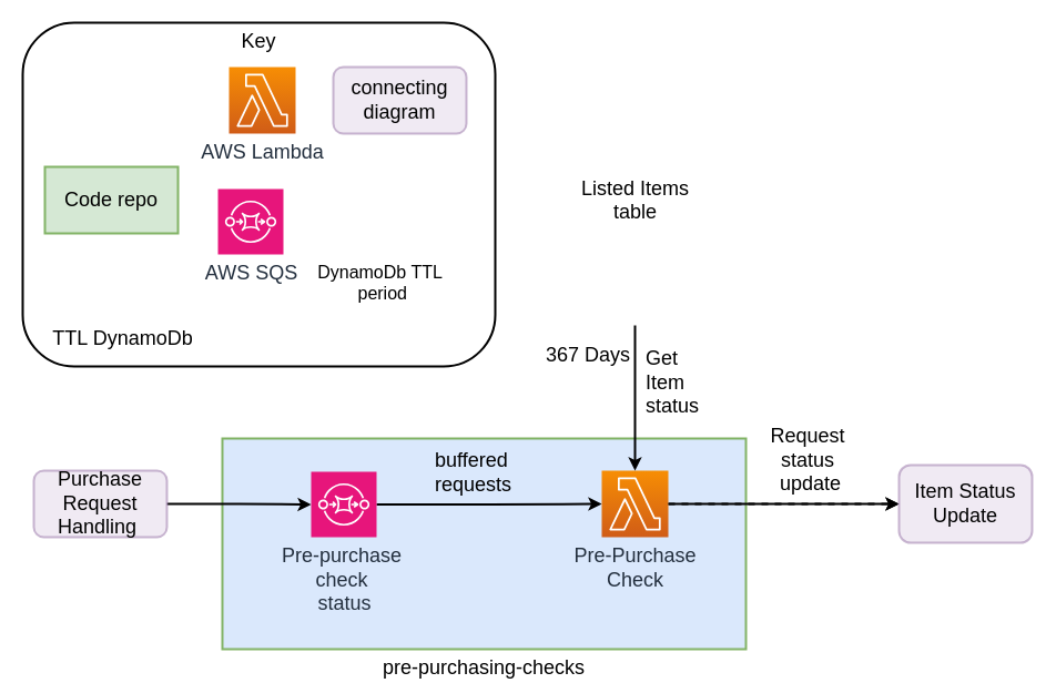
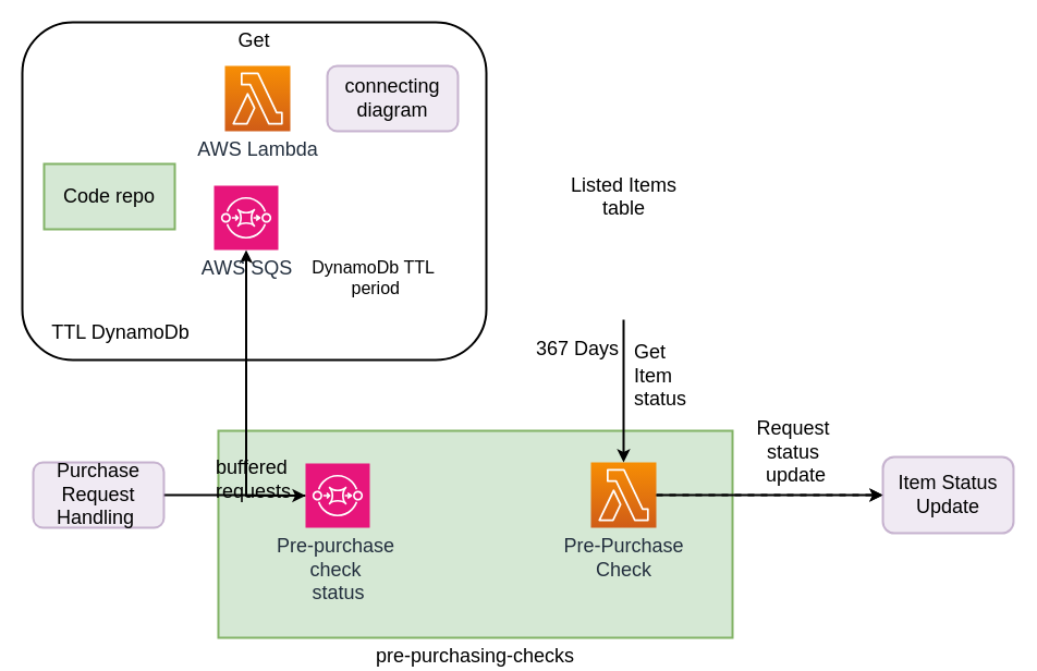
  <mxCell id="0" />
  <mxCell id="1" parent="0" />
- <mxCell id="2" value="pre-purchasing-checks" style="rounded=0;whiteSpace=wrap;html=1;fillColor=#dae8fc;strokeColor=#82b366;labelPosition=center;verticalLabelPosition=bottom;align=center;verticalAlign=top;fontSize=18;labelBackgroundColor=none;strokeWidth=2;" vertex="1" parent="1"><mxGeometry x="200" y="395" width="472" height="190" as="geometry" /></mxCell>
- <mxCell id="3" value="Key" style="rounded=1;whiteSpace=wrap;html=1;labelPosition=center;verticalLabelPosition=middle;align=center;verticalAlign=top;fontSize=18;labelBackgroundColor=none;strokeWidth=2;" vertex="1" parent="1"><mxGeometry x="20" y="20" width="426" height="310" as="geometry" /></mxCell>
+ <mxCell id="2" value="pre-purchasing-checks" style="rounded=0;whiteSpace=wrap;html=1;fillColor=#d5e8d4;strokeColor=#82b366;labelPosition=center;verticalLabelPosition=bottom;align=center;verticalAlign=top;fontSize=18;labelBackgroundColor=none;strokeWidth=2;" vertex="1" parent="1"><mxGeometry x="200" y="395" width="472" height="190" as="geometry" /></mxCell>
+ <mxCell id="3" value="Get" style="rounded=1;whiteSpace=wrap;html=1;labelPosition=center;verticalLabelPosition=middle;align=center;verticalAlign=top;fontSize=18;labelBackgroundColor=none;strokeWidth=2;" vertex="1" parent="1"><mxGeometry x="20" y="20" width="426" height="310" as="geometry" /></mxCell>
  <mxCell id="4" style="edgeStyle=orthogonalEdgeStyle;rounded=0;orthogonalLoop=1;jettySize=auto;html=1;flowAnimation=0;entryX=0;entryY=0.5;entryDx=0;entryDy=0;entryPerimeter=0;fontSize=18;labelBackgroundColor=none;strokeWidth=2;" edge="1" parent="1" source="5" target="10"><mxGeometry relative="1" as="geometry"><mxPoint x="312" y="415" as="targetPoint" /></mxGeometry></mxCell>
  <mxCell id="5" value="Purchase Request Handling&amp;nbsp;" style="rounded=1;whiteSpace=wrap;html=1;fillColor=#e1d5e7;strokeColor=#9673a6;fontSize=18;strokeWidth=2;labelBackgroundColor=none;opacity=50;" vertex="1" parent="1"><mxGeometry x="30" y="424" width="120" height="60" as="geometry" /></mxCell>
  <mxCell id="6" value="Code repo" style="rounded=0;whiteSpace=wrap;html=1;fillColor=#d5e8d4;strokeColor=#82b366;fontSize=18;labelBackgroundColor=none;strokeWidth=2;" vertex="1" parent="1"><mxGeometry x="40" y="150" width="120" height="60" as="geometry" /></mxCell>
- <mxCell id="7" value="buffered&lt;div&gt;requests&lt;/div&gt;" style="edgeStyle=orthogonalEdgeStyle;rounded=0;orthogonalLoop=1;jettySize=auto;html=1;entryX=0;entryY=0.5;entryDx=0;entryDy=0;entryPerimeter=0;fontSize=18;labelBackgroundColor=none;strokeWidth=2;align=left;" edge="1" parent="1" source="10" target="9"><mxGeometry x="-0.499" y="30" relative="1" as="geometry"><mxPoint x="582" y="455" as="sourcePoint" /><mxPoint x="626" y="455.471" as="targetPoint" /><mxPoint y="1" as="offset" /></mxGeometry></mxCell>
+ <mxCell id="7" value="buffered&lt;div&gt;requests&lt;/div&gt;" style="edgeStyle=orthogonalEdgeStyle;rounded=0;orthogonalLoop=1;jettySize=auto;html=1;fontSize=18;labelBackgroundColor=none;strokeWidth=2;align=left;" edge="1" parent="1" source="10" target="17"><mxGeometry x="-0.499" y="30" relative="1" as="geometry"><mxPoint x="582" y="455" as="sourcePoint" /><mxPoint x="626" y="455.471" as="targetPoint" /><mxPoint y="1" as="offset" /></mxGeometry></mxCell>
  <mxCell id="8" style="edgeStyle=orthogonalEdgeStyle;rounded=0;orthogonalLoop=1;jettySize=auto;html=1;entryX=0;entryY=0.5;entryDx=0;entryDy=0;strokeWidth=2;" edge="1" parent="1" source="9" target="15"><mxGeometry relative="1" as="geometry" /></mxCell>
  <mxCell id="9" value="Pre-Purchase&lt;div&gt;Check&lt;/div&gt;" style="sketch=0;points=[[0,0,0],[0.25,0,0],[0.5,0,0],[0.75,0,0],[1,0,0],[0,1,0],[0.25,1,0],[0.5,1,0],[0.75,1,0],[1,1,0],[0,0.25,0],[0,0.5,0],[0,0.75,0],[1,0.25,0],[1,0.5,0],[1,0.75,0]];outlineConnect=0;fontColor=#232F3E;gradientColor=#F78E04;gradientDirection=north;fillColor=#D05C17;strokeColor=#ffffff;dashed=0;verticalLabelPosition=bottom;verticalAlign=top;align=center;html=1;fontSize=18;fontStyle=0;aspect=fixed;shape=mxgraph.aws4.resourceIcon;resIcon=mxgraph.aws4.lambda;labelBackgroundColor=none;strokeWidth=2;" vertex="1" parent="1"><mxGeometry x="542" y="424" width="60" height="60" as="geometry" /></mxCell>
  <mxCell id="10" value="Pre-purchase&amp;nbsp;&lt;div&gt;check&amp;nbsp;&lt;/div&gt;&lt;div&gt;status&lt;/div&gt;" style="sketch=0;points=[[0,0,0],[0.25,0,0],[0.5,0,0],[0.75,0,0],[1,0,0],[0,1,0],[0.25,1,0],[0.5,1,0],[0.75,1,0],[1,1,0],[0,0.25,0],[0,0.5,0],[0,0.75,0],[1,0.25,0],[1,0.5,0],[1,0.75,0]];outlineConnect=0;fontColor=#232F3E;fillColor=#E7157B;strokeColor=#ffffff;dashed=0;verticalLabelPosition=bottom;verticalAlign=top;align=center;html=1;fontSize=18;fontStyle=0;aspect=fixed;shape=mxgraph.aws4.resourceIcon;resIcon=mxgraph.aws4.sqs;labelBackgroundColor=none;strokeWidth=2;" vertex="1" parent="1"><mxGeometry x="280" y="425" width="59" height="59" as="geometry" /></mxCell>
  <mxCell id="11" value="TTL DynamoDb" style="shape=image;html=1;verticalAlign=top;verticalLabelPosition=bottom;imageAspect=0;aspect=fixed;image=https://cdn2.iconfinder.com/data/icons/amazon-aws-stencils/100/Database_copy_DynamoDB-128.png;fontSize=18;labelBackgroundColor=none;strokeWidth=2;" vertex="1" parent="1"><mxGeometry x="76" y="220" width="68" height="68" as="geometry" /></mxCell>
  <mxCell id="12" value="Get&lt;div&gt;Item&amp;nbsp;&lt;/div&gt;&lt;div style=&quot;&quot;&gt;status&lt;/div&gt;" style="edgeStyle=orthogonalEdgeStyle;rounded=0;orthogonalLoop=1;jettySize=auto;html=1;fontSize=18;labelBackgroundColor=none;strokeWidth=2;align=left;startArrow=none;startFill=0;entryX=0.5;entryY=0;entryDx=0;entryDy=0;entryPerimeter=0;" edge="1" parent="1" source="13" target="9"><mxGeometry x="-0.206" y="8" relative="1" as="geometry"><mxPoint as="offset" /></mxGeometry></mxCell>
  <mxCell id="13" value="Listed Items&lt;div&gt;table&lt;/div&gt;" style="shape=image;html=1;verticalAlign=bottom;verticalLabelPosition=top;imageAspect=0;aspect=fixed;image=https://cdn2.iconfinder.com/data/icons/amazon-aws-stencils/100/Database_copy_DynamoDB-128.png;fontSize=18;labelBackgroundColor=none;strokeWidth=2;labelPosition=center;align=center;" vertex="1" parent="1"><mxGeometry x="528" y="205" width="88" height="88" as="geometry" /></mxCell>
  <mxCell id="14" value="Request&amp;nbsp;&lt;div&gt;status&amp;nbsp;&lt;/div&gt;&lt;div&gt;update&lt;/div&gt;" style="edgeStyle=orthogonalEdgeStyle;rounded=0;orthogonalLoop=1;jettySize=auto;html=1;entryX=0;entryY=0.5;entryDx=0;entryDy=0;strokeWidth=2;flowAnimation=0;dashed=1;exitX=1;exitY=0.5;exitDx=0;exitDy=0;exitPerimeter=0;labelBackgroundColor=none;fontSize=18;" edge="1" parent="1" source="9" target="15"><mxGeometry x="0.231" y="39" relative="1" as="geometry"><mxPoint x="978" y="404" as="sourcePoint" /><mxPoint x="1060" y="404" as="targetPoint" /><mxPoint as="offset" /></mxGeometry></mxCell>
  <mxCell id="15" value="Item Status Update" style="rounded=1;whiteSpace=wrap;html=1;fillColor=#e1d5e7;strokeColor=#9673a6;fontSize=18;strokeWidth=2;labelBackgroundColor=none;opacity=50;" vertex="1" parent="1"><mxGeometry x="810" y="419" width="120" height="70" as="geometry" /></mxCell>
  <mxCell id="16" value="AWS Lambda" style="sketch=0;points=[[0,0,0],[0.25,0,0],[0.5,0,0],[0.75,0,0],[1,0,0],[0,1,0],[0.25,1,0],[0.5,1,0],[0.75,1,0],[1,1,0],[0,0.25,0],[0,0.5,0],[0,0.75,0],[1,0.25,0],[1,0.5,0],[1,0.75,0]];outlineConnect=0;fontColor=#232F3E;gradientColor=#F78E04;gradientDirection=north;fillColor=#D05C17;strokeColor=#ffffff;dashed=0;verticalLabelPosition=bottom;verticalAlign=top;align=center;html=1;fontSize=18;fontStyle=0;aspect=fixed;shape=mxgraph.aws4.resourceIcon;resIcon=mxgraph.aws4.lambda;labelBackgroundColor=none;strokeWidth=2;" vertex="1" parent="1"><mxGeometry x="206" y="60" width="60" height="60" as="geometry" /></mxCell>
  <mxCell id="17" value="AWS SQS" style="sketch=0;points=[[0,0,0],[0.25,0,0],[0.5,0,0],[0.75,0,0],[1,0,0],[0,1,0],[0.25,1,0],[0.5,1,0],[0.75,1,0],[1,1,0],[0,0.25,0],[0,0.5,0],[0,0.75,0],[1,0.25,0],[1,0.5,0],[1,0.75,0]];outlineConnect=0;fontColor=#232F3E;fillColor=#E7157B;strokeColor=#ffffff;dashed=0;verticalLabelPosition=bottom;verticalAlign=top;align=center;html=1;fontSize=18;fontStyle=0;aspect=fixed;shape=mxgraph.aws4.resourceIcon;resIcon=mxgraph.aws4.sqs;labelBackgroundColor=none;strokeWidth=2;" vertex="1" parent="1"><mxGeometry x="196" y="170" width="59" height="59" as="geometry" /></mxCell>
  <mxCell id="18" value="DynamoDb TTL&lt;br&gt;&amp;nbsp;period" style="shape=image;html=1;verticalAlign=top;verticalLabelPosition=bottom;labelBackgroundColor=none;imageAspect=0;aspect=fixed;image=https://cdn1.iconfinder.com/data/icons/icons-for-a-site-1/64/advantage_speed-128.png;fontSize=16;" vertex="1" parent="1"><mxGeometry x="310" y="166" width="63" height="63" as="geometry" /></mxCell>
  <mxCell id="19" value="&lt;div style=&quot;font-size: 18px;&quot;&gt;367 Days&amp;nbsp;&lt;br style=&quot;font-size: 18px;&quot;&gt;&lt;/div&gt;" style="shape=image;html=1;verticalAlign=top;verticalLabelPosition=bottom;labelBackgroundColor=none;imageAspect=0;aspect=fixed;image=https://cdn1.iconfinder.com/data/icons/icons-for-a-site-1/64/advantage_speed-128.png;fontSize=18;" vertex="1" parent="1"><mxGeometry x="500" y="240" width="63" height="63" as="geometry" /></mxCell>
  <mxCell id="20" value="connecting diagram" style="rounded=1;whiteSpace=wrap;html=1;fillColor=#e1d5e7;strokeColor=#9673a6;fontSize=18;strokeWidth=2;labelBackgroundColor=none;fillStyle=auto;opacity=50;" vertex="1" parent="1"><mxGeometry x="300" y="60" width="120" height="60" as="geometry" /></mxCell>
